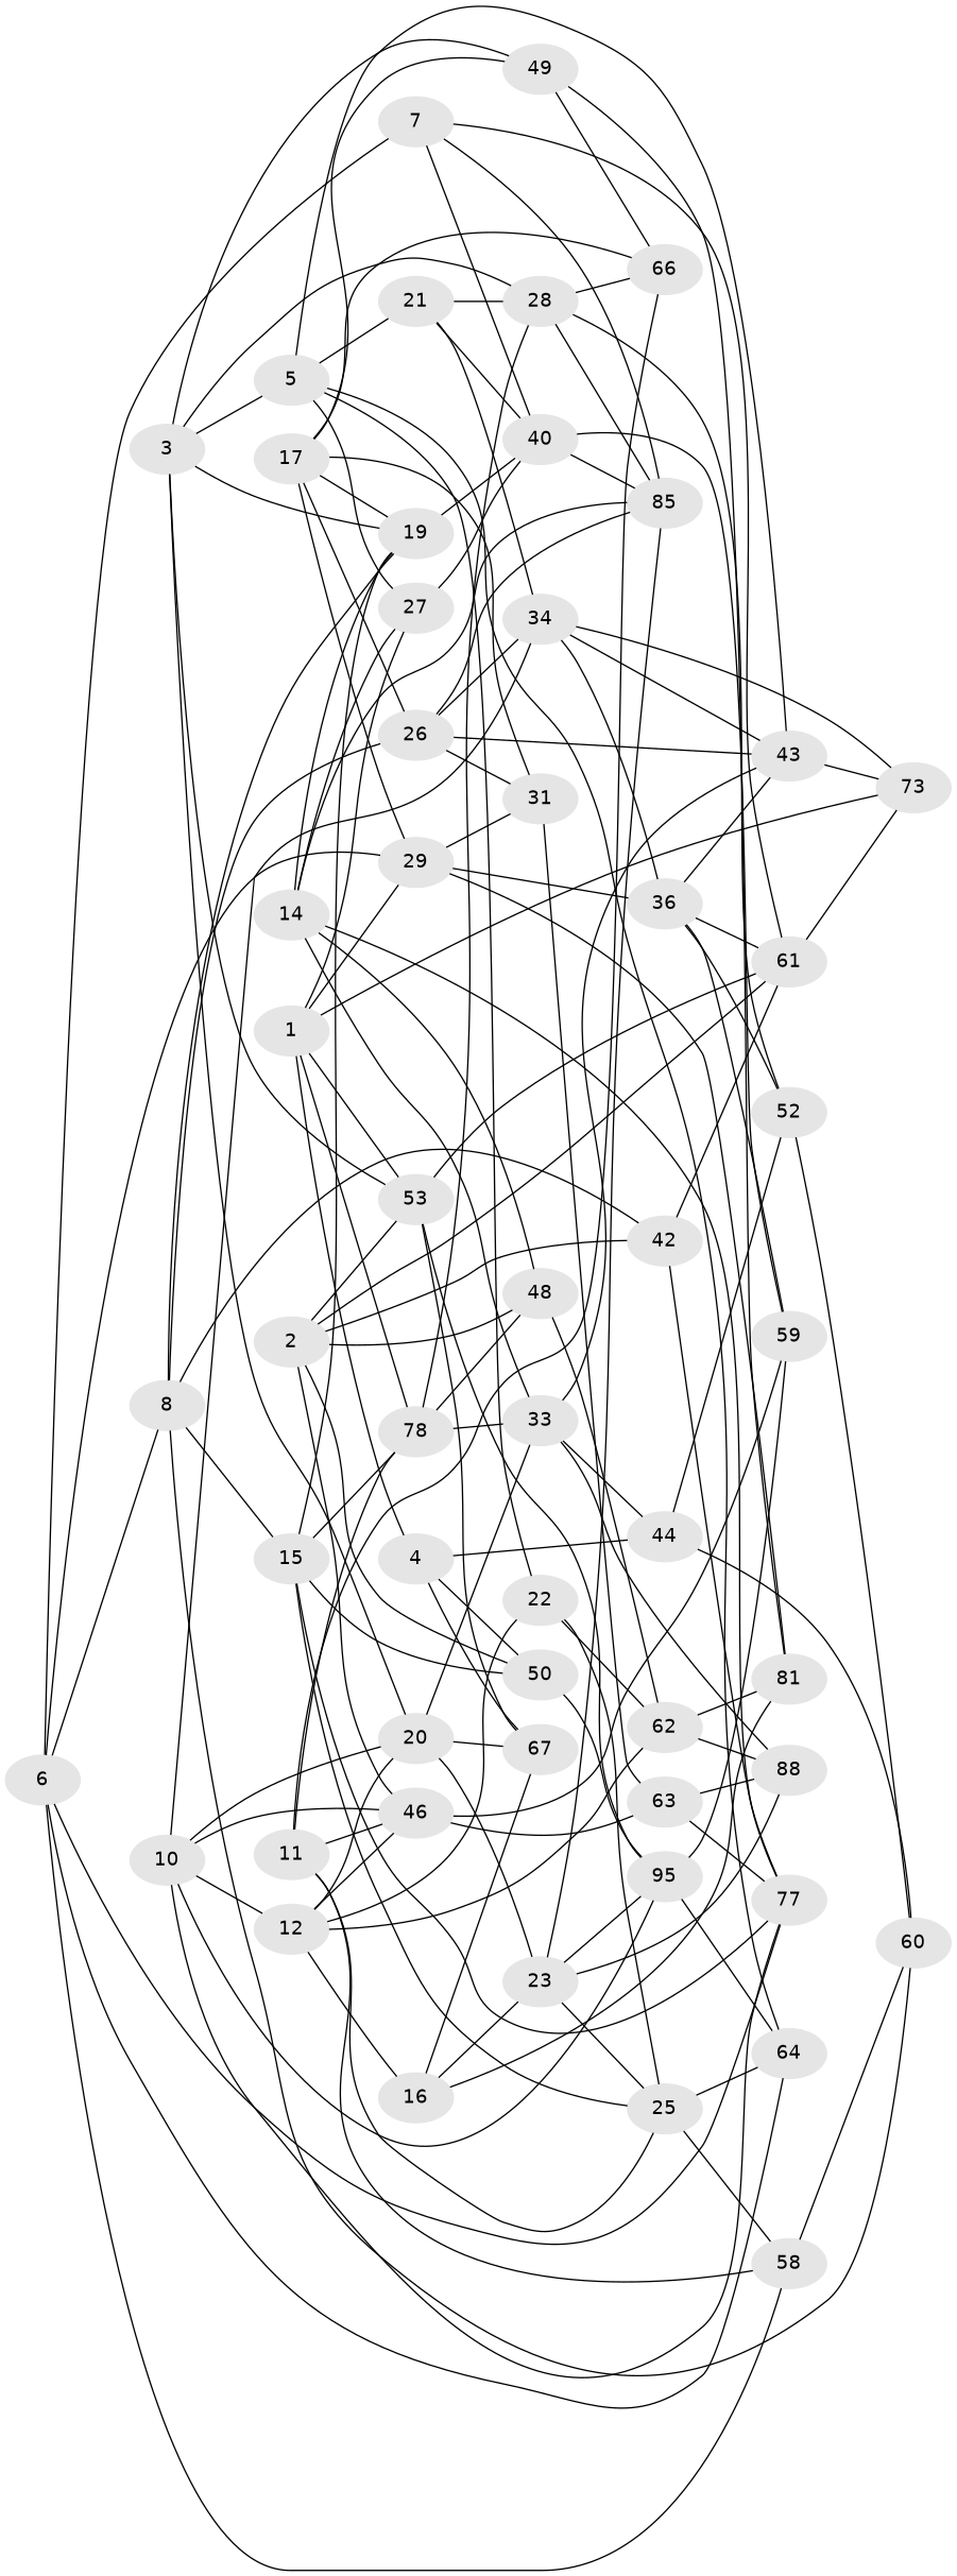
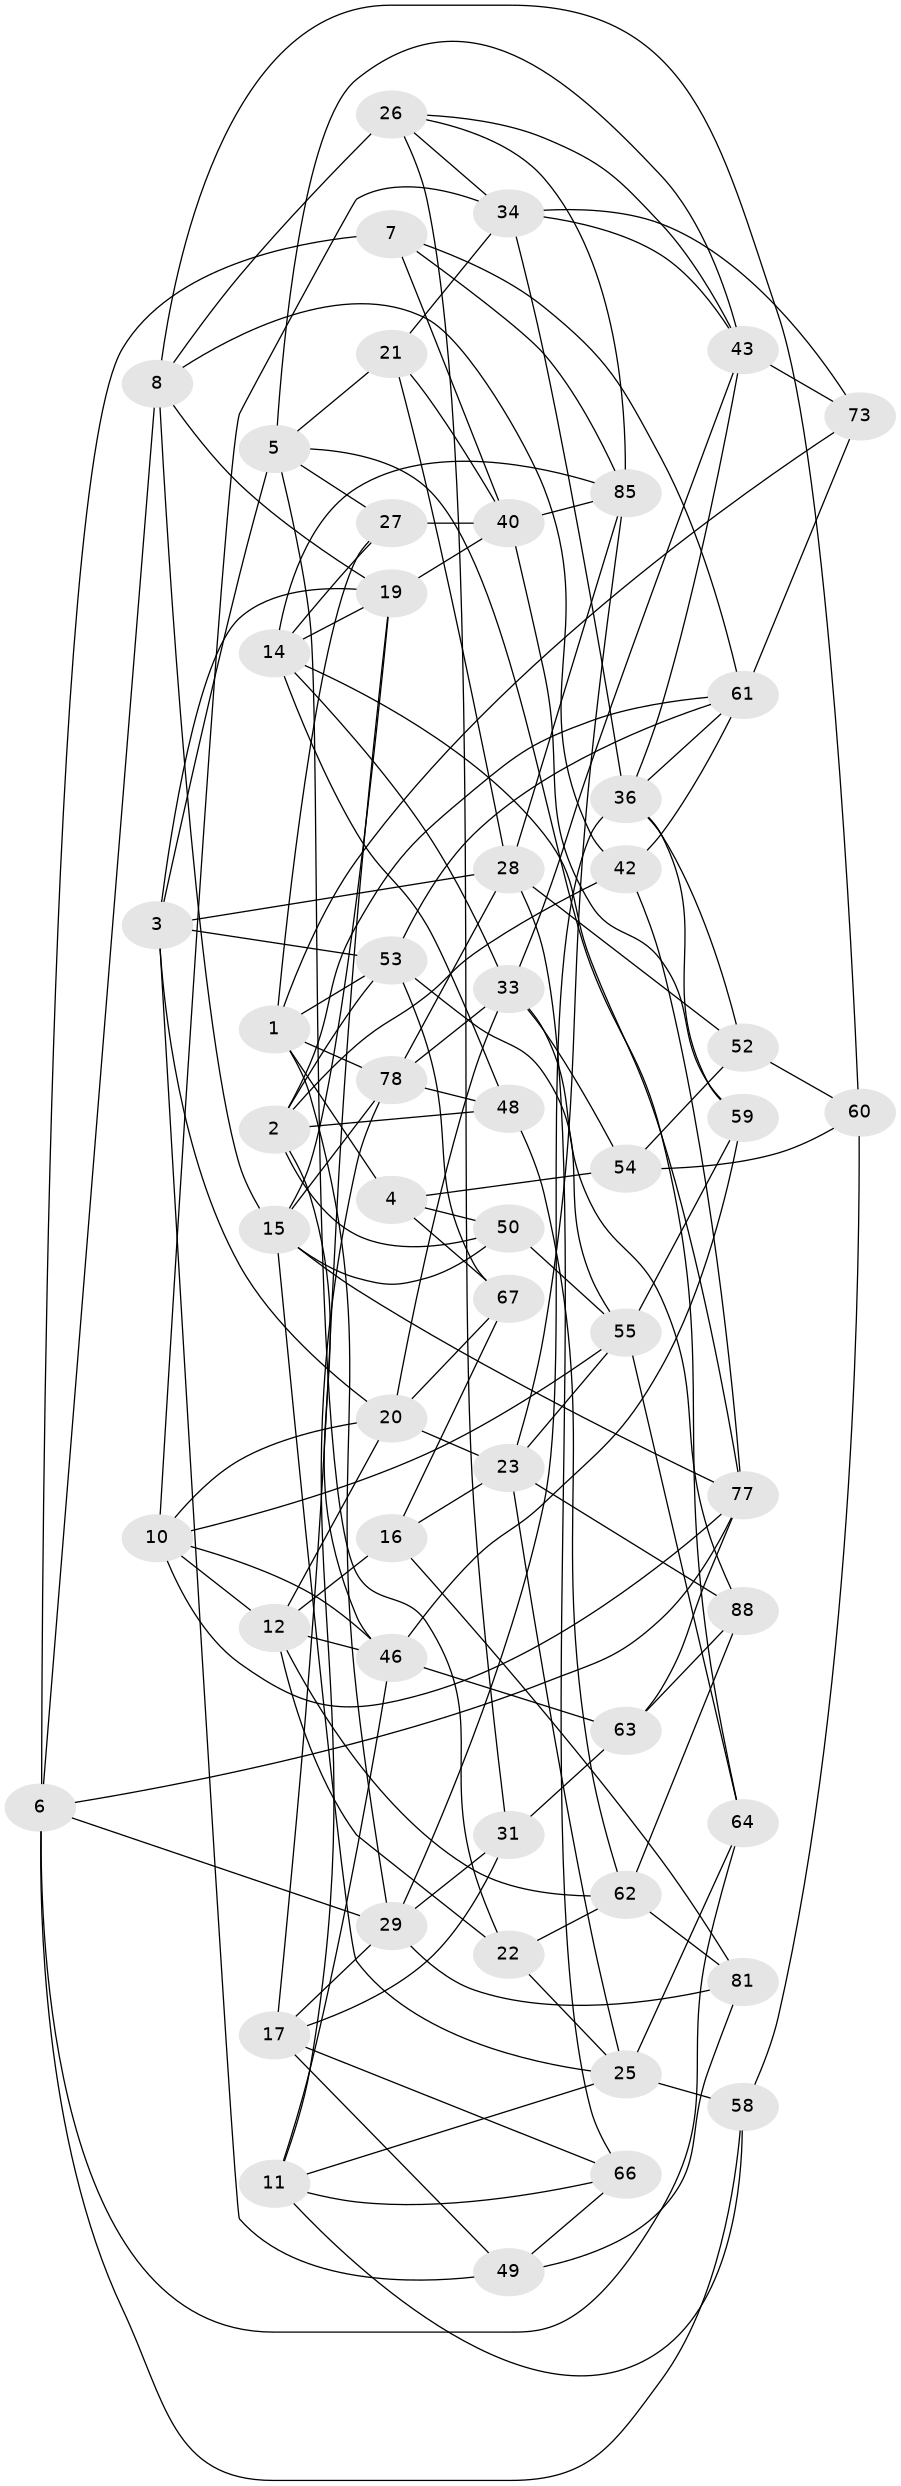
  graph {
    fontname="DejaVu Sans"
    rankdir=LR
    node [color=gray90 fontname="DejaVu Sans" style=filled]
    edge [fontname="DejaVu Sans"]
    1 [super="+38"]
    4 [super="+13"]
    n3 [label=78 super="+75"]
    27
    29 [super="+74"]
    53 [super="+69"]
    73
    50
-   44 [super="+54"]
+   44 [super="+54" label=54]
    67
    48
    28 [super="+85"]
    33 [super="+65"]
    40 [super="+70"]
    81
    31
    36 [super="+72"]
    61 [super="+68"]
-   55 [super="+76" label=95]
+   55 [super="+76"]
    2 [super="+9"]
    42
    46 [super="+71"]
    77 [super="+89"]
    63
    59
    62 [super="+78"]
    3 [super="+57"]
    5 [super="+30"]
    19 [super="+37"]
    20 [super="+82"]
    49
    21
    22
    43 [super="+86"]
    64
    23 [super="+83"]
    n37 [label=85 super="+51"]
    66
    52
    60
    34 [super="+80"]
    25 [super="+84"]
    6 [super="+24"]
    7
    8 [super="+39"]
    58
    15 [super="+87"]
    26 [super="+79"]
    10 [super="+41"]
    12 [super="+32"]
    16
    11 [super="+56"]
    88
    14 [super="+35"]
    17 [super="+47"]
    1 -- 4
    1 -- n3
    1 -- 27
    1 -- 29
    1 -- 53
    1 -- 73
    4 -- 50
    4 -- 44 [weight=3]
    4 -- 67
    n3 -- 48
    n3 -- 28
    n3 -- 33
    27 -- 40
    29 -- 81
    29 -- 31
    29 -- 36
    53 -- 67
    53 -- 61
    53 -- 55
    50 -- 55
    44 -- 52
    44 -- 60
    48 -- 62
    28 -- n37
    28 -- 66
    28 -- 52
    33 -- 44
    33 -- 43
    33 -- 88
    40 -- 59
    40 -- n37
    31 -- 63
    36 -- 61
    36 -- 59
    36 -- 43
    36 -- 52
    61 -- 73
    55 -- 59
    55 -- 64
    2 -- 53
    2 -- 50
    2 -- 48
    2 -- 61
    2 -- 42
    2 -- 46
    42 -- 61
    42 -- 77
    46 -- 63
    46 -- 59
    63 -- 77
    63 -- 88
    62 -- 81
    62 -- 88
    3 -- 53
    3 -- 28
    3 -- 5
    3 -- 19
    3 -- 20
    3 -- 49
    5 -- 27
    5 -- 21
    5 -- 22
    5 -- 43
    5 -- 64
    19 -- 40
    20 -- 67
    20 -- 33
    20 -- 23
    49 -- 81
    49 -- 66
    21 -- 28
    21 -- 40
    21 -- 34
    22 -- 62
    22 -- 25
    43 -- 73
    23 -- 55
    23 -- n37
    23 -- 25
    23 -- 88
    52 -- 60
    34 -- 73
    34 -- 36
    34 -- 43
    25 -- 64
    25 -- 58
    6 -- 29
    6 -- 77
    6 -- 64
    6 -- 7
    6 -- 8
    6 -- 58
    7 -- 40
    7 -- 61
    7 -- n37
    8 -- 42
    8 -- 19
    8 -- 60
    8 -- 15
    8 -- 26
    58 -- 60
    15 -- n3
    15 -- 50
    15 -- 77
    15 -- 19
    15 -- 25
    26 -- 31
    26 -- 43
    26 -- n37
    26 -- 34
    10 -- 55
    10 -- 46
    10 -- 77
    10 -- 20
    10 -- 34
    10 -- 12
    12 -- 46
    12 -- 62
    12 -- 20
    12 -- 22
    12 -- 16
    16 -- 67
    16 -- 81
    16 -- 23
    11 -- n3
    11 -- 46
    11 -- 66
    11 -- 25
    11 -- 58
    14 -- 27
    14 -- 48
    14 -- 33
    14 -- 77
    14 -- 19
    14 -- n37
    17 -- 29
    17 -- 31
    17 -- 19
    17 -- 49
    17 -- 66
-   17 -- 26
  }
